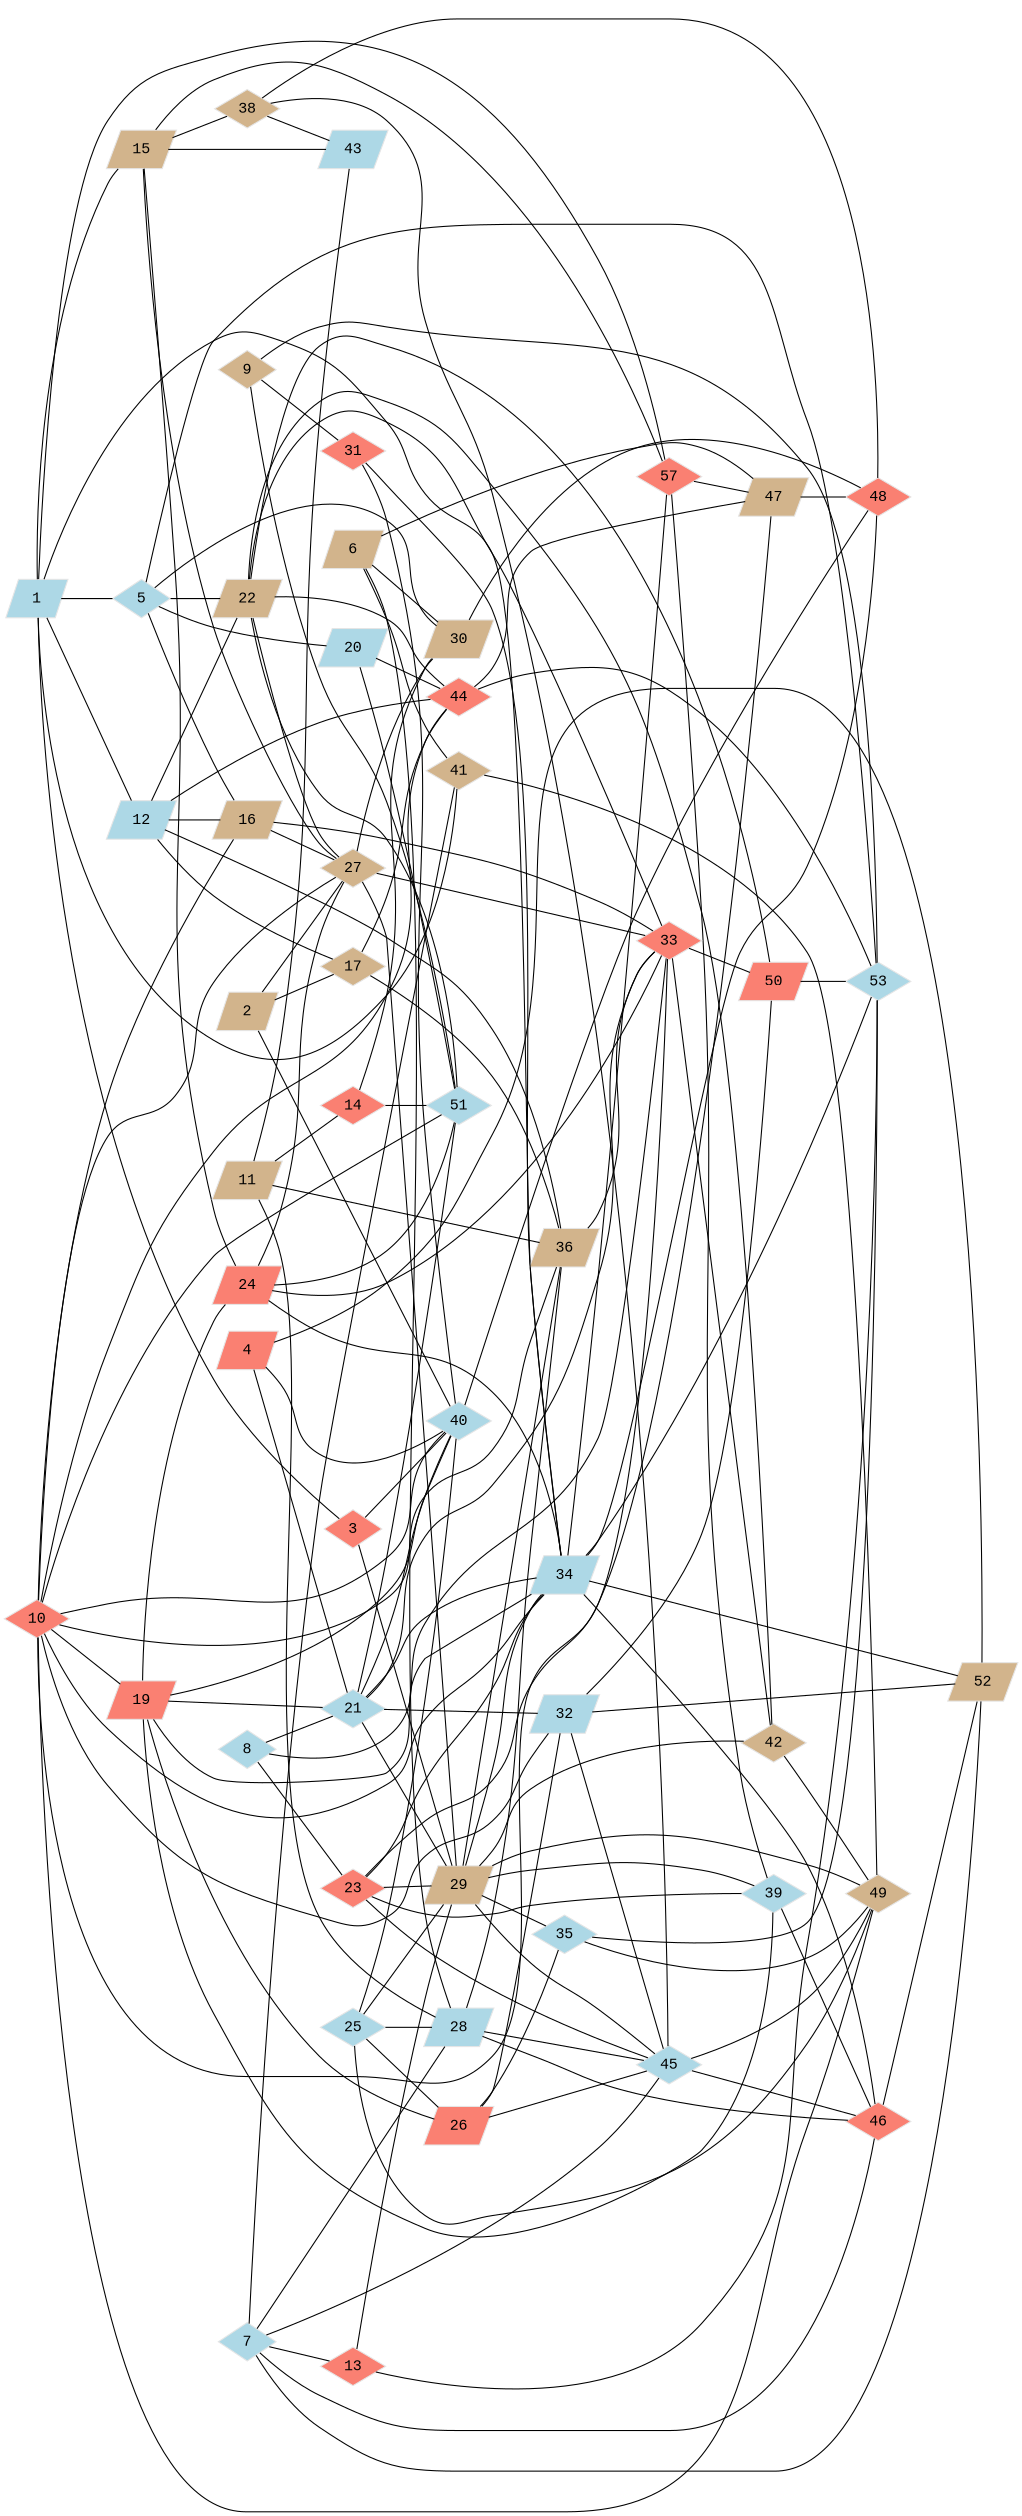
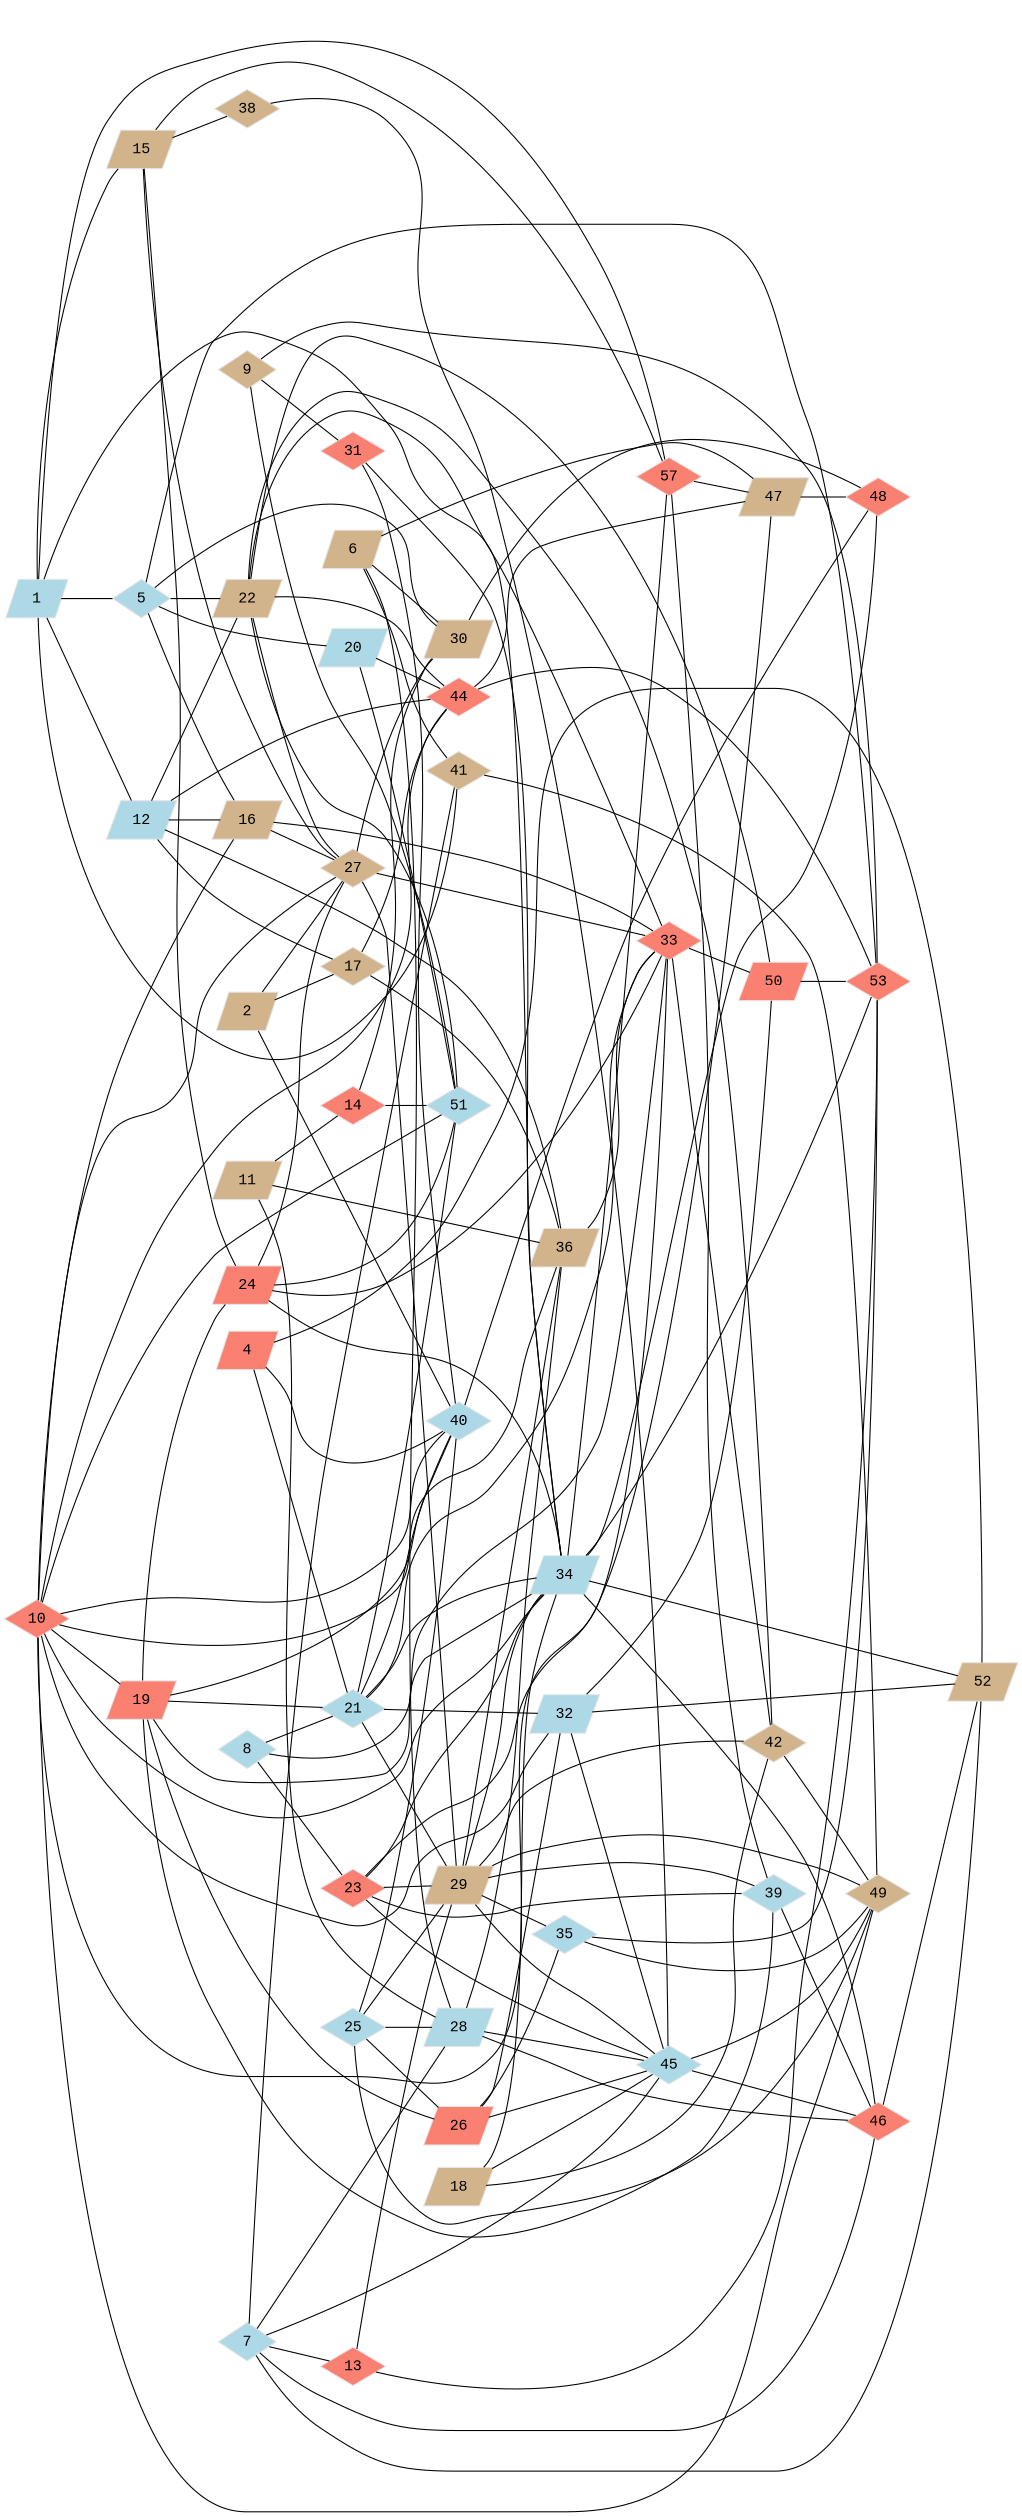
  graph {
    fontname="Liberation Mono"
    rankdir=LR
    node [color=gray90 fillcolor=tan fontname="Liberation Mono" shape=diamond style=filled]
    edge [fontname="Liberation Mono" weight=1.0]
    1 [fillcolor=lightblue shape=parallelogram]
-   3 [fillcolor=salmon]
    5 [fillcolor=lightblue]
    12 [fillcolor=lightblue shape=parallelogram]
    15 [shape=parallelogram]
    34 [fillcolor=lightblue shape=parallelogram]
    n7 [fillcolor=salmon label=57]
    41
    40 [fillcolor=lightblue]
    29 [shape=parallelogram]
    16 [shape=parallelogram]
    20 [fillcolor=lightblue shape=parallelogram]
    22 [shape=parallelogram]
    30 [shape=parallelogram]
-   53 [fillcolor=lightblue]
+   53 [fillcolor=salmon]
    17
    36 [shape=parallelogram]
    44 [fillcolor=salmon]
    27
-   43 [fillcolor=lightblue shape=parallelogram]
    24 [fillcolor=salmon shape=parallelogram]
    38
    52 [shape=parallelogram]
    46 [fillcolor=salmon]
    48 [fillcolor=salmon]
    47 [shape=parallelogram]
    39 [fillcolor=lightblue]
    49
    2 [shape=parallelogram]
    33 [fillcolor=salmon]
    45 [fillcolor=lightblue]
    42
    35 [fillcolor=lightblue]
    4 [fillcolor=salmon shape=parallelogram]
    21 [fillcolor=lightblue]
    51 [fillcolor=lightblue]
    32 [fillcolor=lightblue shape=parallelogram]
    50 [fillcolor=salmon shape=parallelogram]
    6 [shape=parallelogram]
    28 [fillcolor=lightblue shape=parallelogram]
    7 [fillcolor=lightblue]
    13 [fillcolor=salmon]
    8 [fillcolor=lightblue]
    23 [fillcolor=salmon]
    9
    31 [fillcolor=salmon]
    10 [fillcolor=salmon]
    19 [fillcolor=salmon shape=parallelogram]
    26 [fillcolor=salmon shape=parallelogram]
    11 [shape=parallelogram]
    14 [fillcolor=salmon]
    25 [fillcolor=lightblue]
-   1 -- 3
+   18 [shape=parallelogram]
    1 -- 5
    1 -- 12
    1 -- 15
    1 -- 34
    1 -- n7
    1 -- 41
-   3 -- 40
-   3 -- 29
    5 -- 16
    5 -- 20
    5 -- 22 [weight=2.0]
    5 -- 30
    5 -- 53
    12 -- 16
    12 -- 22
    12 -- 17
    12 -- 36 [weight=2.0]
    12 -- 44
    15 -- n7 [weight=2.0]
    15 -- 27
-   15 -- 43
    15 -- 24
    15 -- 38
    34 -- n7
    34 -- 53 [weight=2.0]
    34 -- 52
    34 -- 46
    34 -- 48
    n7 -- 47
    n7 -- 39
    41 -- 49
    40 -- 48
    29 -- 34
    29 -- 36
    29 -- 39
    29 -- 49 [weight=2.0]
    29 -- 45
    29 -- 42
    29 -- 35
    16 -- 27
    16 -- 33
    20 -- 44
    20 -- 51
    22 -- 44 [weight=2.0]
    22 -- 27
    22 -- 33
    22 -- 42
    22 -- 51
    22 -- 50
    30 -- 48
    17 -- 36
    17 -- 44
    36 -- 33
    44 -- 53
    44 -- 47
    27 -- 29
    27 -- 30
    27 -- 33 [weight=2.0]
    24 -- 34
    24 -- 27 [weight=2.0]
    24 -- 33
    24 -- 51
-   38 -- 43
-   38 -- 48
    38 -- 45
    46 -- 52
    47 -- 48
    39 -- 46
    2 -- 40
    2 -- 17
    2 -- 27
    33 -- 42
    33 -- 50
    45 -- 46
    45 -- 49
    42 -- 49
    35 -- 53
    35 -- 49
    4 -- 40
    4 -- 52
    4 -- 21
    21 -- 34 [weight=4.0]
    21 -- 40
    21 -- 29
    21 -- 33
    21 -- 51
    21 -- 32
    32 -- 52
    32 -- 45 [weight=2.0]
    32 -- 50
    50 -- 53
    6 -- 41
    6 -- 30
    6 -- 47
    6 -- 28 [weight=2.0]
    28 -- 36
    28 -- 46
    28 -- 45 [weight=2.0]
    7 -- 41
    7 -- 52
    7 -- 46
    7 -- 45
    7 -- 28
    7 -- 13
    13 -- 29
    13 -- 53
    8 -- 33
    8 -- 21
    8 -- 23
    23 -- 34
    23 -- 29
    23 -- 47
    23 -- 39 [weight=2.0]
    23 -- 45
    9 -- 53 [weight=2.0]
    9 -- 51
    9 -- 31
    31 -- 34
    31 -- 40
    10 -- 34
    10 -- 40
    10 -- 16
    10 -- 36
    10 -- 44
    10 -- 27
    10 -- 49
    10 -- 33
    10 -- 51
    10 -- 32
    10 -- 19
    19 -- 34
    19 -- 40
    19 -- 24
    19 -- 39
    19 -- 21
    19 -- 26
    26 -- 45 [weight=2.0]
    26 -- 35 [weight=2.0]
    26 -- 32
    11 -- 36 [weight=2.0]
-   11 -- 43 [weight=2.0]
    11 -- 28
    11 -- 14
    14 -- 30
    14 -- 51
    25 -- 40
    25 -- 29 [weight=2.0]
    25 -- 49
    25 -- 28
    25 -- 26
+   18 -- 34
+   18 -- 45
+   18 -- 42 [weight=2.0]
  }
